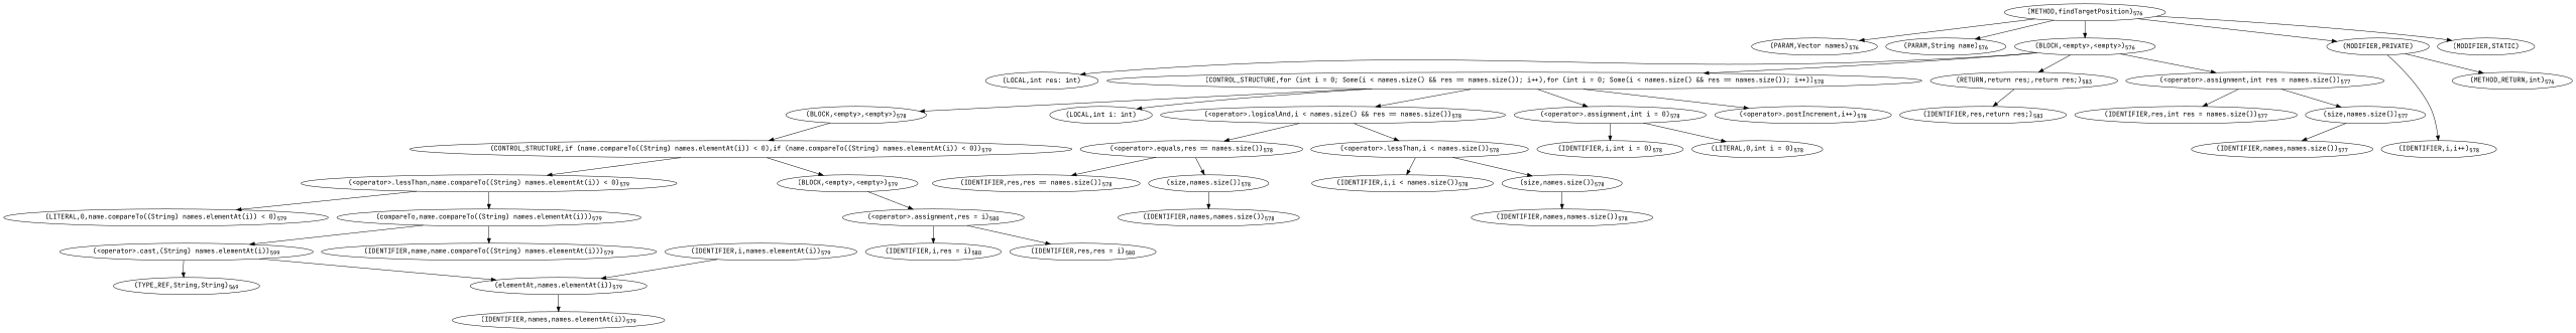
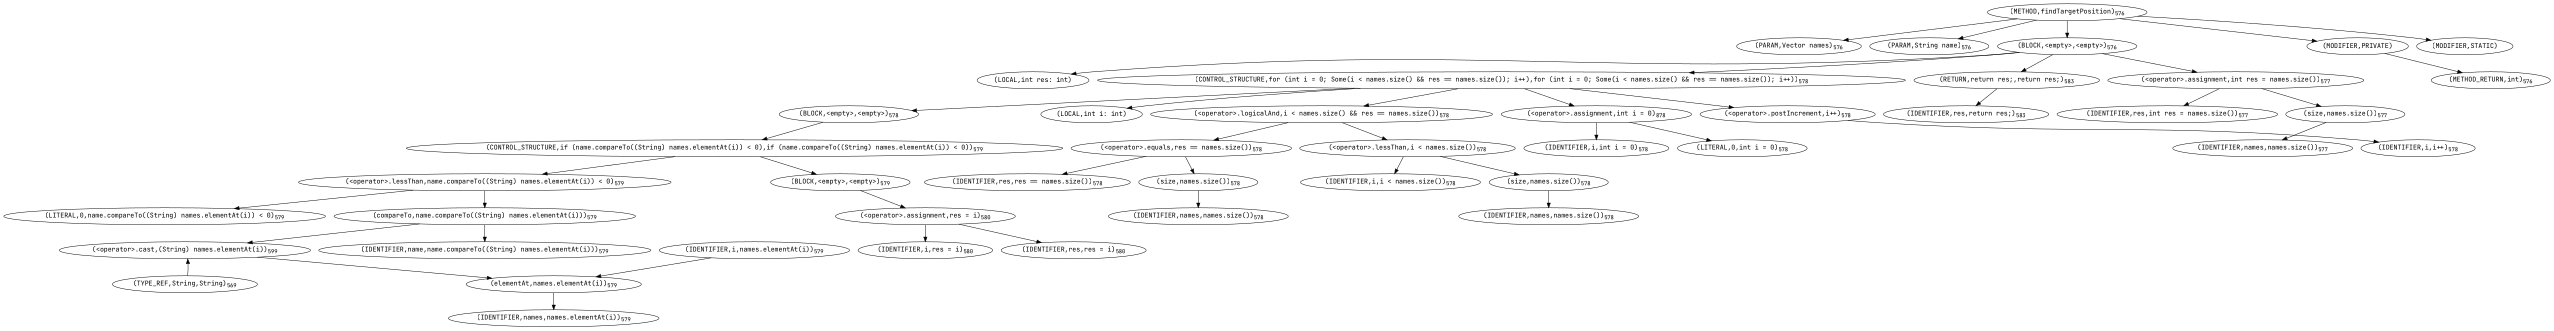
  digraph {
    fontname="JetBrains Mono"
    node [fontname="JetBrains Mono"]
    edge [fontname="JetBrains Mono"]
    n1 [label=<(METHOD,findTargetPosition)<SUB>576</SUB>>]
    n2 [label=<(PARAM,Vector names)<SUB>576</SUB>>]
    n3 [label=<(PARAM,String name)<SUB>576</SUB>>]
    n4 [label=<(BLOCK,&lt;empty&gt;,&lt;empty&gt;)<SUB>576</SUB>>]
    n5 [label=<(MODIFIER,PRIVATE)>]
    n6 [label=<(MODIFIER,STATIC)>]
    n7 [label=<(LOCAL,int res: int)>]
    n8 [label=<(&lt;operator&gt;.assignment,int res = names.size())<SUB>577</SUB>>]
    n9 [label=<(CONTROL_STRUCTURE,for (int i = 0; Some(i &lt; names.size() &amp;&amp; res == names.size()); i++),for (int i = 0; Some(i &lt; names.size() &amp;&amp; res == names.size()); i++))<SUB>578</SUB>>]
    n10 [label=<(RETURN,return res;,return res;)<SUB>583</SUB>>]
    n11 [label=<(METHOD_RETURN,int)<SUB>576</SUB>>]
    n12 [label=<(IDENTIFIER,res,int res = names.size())<SUB>577</SUB>>]
    n13 [label=<(size,names.size())<SUB>577</SUB>>]
    n14 [label=<(LOCAL,int i: int)>]
-   n15 [label=<(&lt;operator&gt;.assignment,int i = 0)<SUB>578</SUB>>]
+   n15 [label=<(&lt;operator&gt;.assignment,int i = 0)<SUB>878</SUB>>]
    n16 [label=<(&lt;operator&gt;.logicalAnd,i &lt; names.size() &amp;&amp; res == names.size())<SUB>578</SUB>>]
    n17 [label=<(&lt;operator&gt;.postIncrement,i++)<SUB>578</SUB>>]
    n18 [label=<(BLOCK,&lt;empty&gt;,&lt;empty&gt;)<SUB>578</SUB>>]
    n19 [label=<(IDENTIFIER,res,return res;)<SUB>583</SUB>>]
    n20 [label=<(IDENTIFIER,names,names.size())<SUB>577</SUB>>]
    n21 [label=<(IDENTIFIER,i,int i = 0)<SUB>578</SUB>>]
    n22 [label=<(LITERAL,0,int i = 0)<SUB>578</SUB>>]
    n23 [label=<(&lt;operator&gt;.lessThan,i &lt; names.size())<SUB>578</SUB>>]
    n24 [label=<(&lt;operator&gt;.equals,res == names.size())<SUB>578</SUB>>]
    n25 [label=<(IDENTIFIER,i,i++)<SUB>578</SUB>>]
    n26 [label=<(CONTROL_STRUCTURE,if (name.compareTo((String) names.elementAt(i)) &lt; 0),if (name.compareTo((String) names.elementAt(i)) &lt; 0))<SUB>579</SUB>>]
    n27 [label=<(IDENTIFIER,i,i &lt; names.size())<SUB>578</SUB>>]
    n28 [label=<(size,names.size())<SUB>578</SUB>>]
    n29 [label=<(IDENTIFIER,res,res == names.size())<SUB>578</SUB>>]
    n30 [label=<(size,names.size())<SUB>578</SUB>>]
    n31 [label=<(IDENTIFIER,names,names.size())<SUB>578</SUB>>]
    n32 [label=<(IDENTIFIER,names,names.size())<SUB>578</SUB>>]
    n33 [label=<(&lt;operator&gt;.lessThan,name.compareTo((String) names.elementAt(i)) &lt; 0)<SUB>579</SUB>>]
    n34 [label=<(BLOCK,&lt;empty&gt;,&lt;empty&gt;)<SUB>579</SUB>>]
    n35 [label=<(compareTo,name.compareTo((String) names.elementAt(i)))<SUB>579</SUB>>]
    n36 [label=<(LITERAL,0,name.compareTo((String) names.elementAt(i)) &lt; 0)<SUB>579</SUB>>]
    n37 [label=<(&lt;operator&gt;.assignment,res = i)<SUB>580</SUB>>]
    n38 [label=<(IDENTIFIER,name,name.compareTo((String) names.elementAt(i)))<SUB>579</SUB>>]
    n39 [label=<(&lt;operator&gt;.cast,(String) names.elementAt(i))<SUB>599</SUB>>]
    n40 [label=<(TYPE_REF,String,String)<SUB>569</SUB>>]
    n41 [label=<(elementAt,names.elementAt(i))<SUB>579</SUB>>]
    n42 [label=<(IDENTIFIER,names,names.elementAt(i))<SUB>579</SUB>>]
    n43 [label=<(IDENTIFIER,i,names.elementAt(i))<SUB>579</SUB>>]
    n44 [label=<(IDENTIFIER,res,res = i)<SUB>580</SUB>>]
    n45 [label=<(IDENTIFIER,i,res = i)<SUB>580</SUB>>]
    n1 -> n2
    n1 -> n3
    n1 -> n4
    n1 -> n5
    n1 -> n6
    n4 -> n7
    n4 -> n8
    n4 -> n9
    n4 -> n10
    n5 -> n11
    n8 -> n12
    n8 -> n13
    n9 -> n14
    n9 -> n15
    n9 -> n16
    n9 -> n17
    n9 -> n18
    n10 -> n19
    n13 -> n20
    n15 -> n21
    n15 -> n22
    n16 -> n23
    n16 -> n24
-   n5 -> n25
+   n17 -> n25
    n18 -> n26
    n23 -> n27
    n23 -> n28
    n24 -> n29
    n24 -> n30
    n26 -> n33
    n26 -> n34
    n28 -> n31
    n30 -> n32
    n33 -> n35
    n33 -> n36
    n34 -> n37
    n35 -> n38
    n35 -> n39
    n37 -> n44
    n37 -> n45
-   n39 -> n40
+   n40 -> n39
    n39 -> n41
    n41 -> n42
    n43 -> n41
  }
